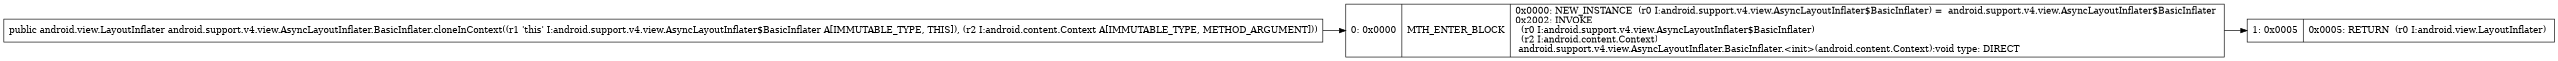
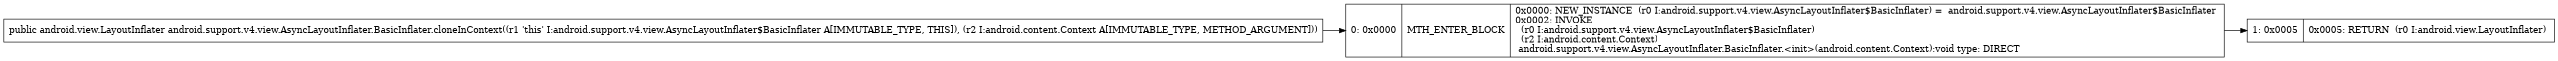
  digraph {
    rankdir=LR
    node [shape=record]
-   n1 [label="{0\:\ 0x0000|MTH_ENTER_BLOCK\l|0x0000: NEW_INSTANCE  (r0 I:android.support.v4.view.AsyncLayoutInflater$BasicInflater) =  android.support.v4.view.AsyncLayoutInflater$BasicInflater \l0x2002: INVOKE  \l  (r0 I:android.support.v4.view.AsyncLayoutInflater$BasicInflater)\l  (r2 I:android.content.Context)\l android.support.v4.view.AsyncLayoutInflater.BasicInflater.\<init\>(android.content.Context):void type: DIRECT \l}"]
+   n1 [label="{0\:\ 0x0000|MTH_ENTER_BLOCK\l|0x0000: NEW_INSTANCE  (r0 I:android.support.v4.view.AsyncLayoutInflater$BasicInflater) =  android.support.v4.view.AsyncLayoutInflater$BasicInflater \l0x0002: INVOKE  \l  (r0 I:android.support.v4.view.AsyncLayoutInflater$BasicInflater)\l  (r2 I:android.content.Context)\l android.support.v4.view.AsyncLayoutInflater.BasicInflater.\<init\>(android.content.Context):void type: DIRECT \l}"]
    n2 [label="{1\:\ 0x0005|0x0005: RETURN  (r0 I:android.view.LayoutInflater) \l}"]
    n3 [label="{public android.view.LayoutInflater android.support.v4.view.AsyncLayoutInflater.BasicInflater.cloneInContext((r1 'this' I:android.support.v4.view.AsyncLayoutInflater$BasicInflater A[IMMUTABLE_TYPE, THIS]), (r2 I:android.content.Context A[IMMUTABLE_TYPE, METHOD_ARGUMENT])) }"]
    n1 -> n2
    n3 -> n1
  }
